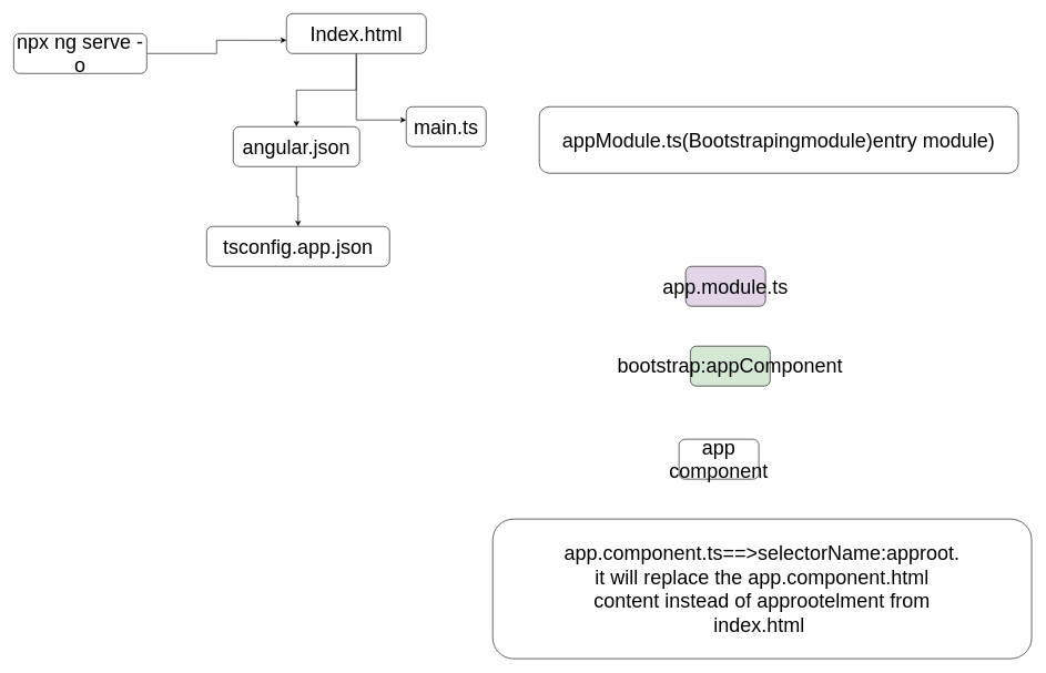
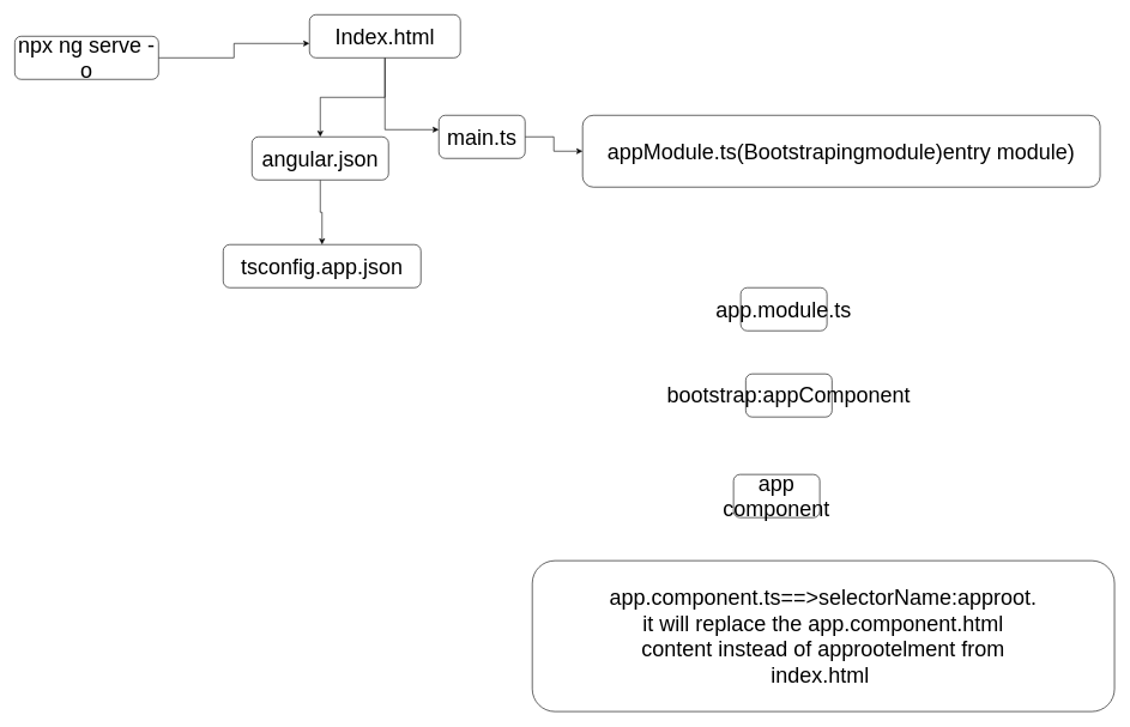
  <mxCell id="0" />
  <mxCell id="1" parent="0" />
  <mxCell id="2" value="" style="edgeStyle=orthogonalEdgeStyle;rounded=0;orthogonalLoop=1;jettySize=auto;html=1;fontSize=30;" parent="1" source="4" target="6" edge="1"><mxGeometry relative="1" as="geometry"><Array as="points"><mxPoint x="535" y="180" /></Array></mxGeometry></mxCell>
  <mxCell id="3" value="" style="edgeStyle=orthogonalEdgeStyle;rounded=0;orthogonalLoop=1;jettySize=auto;html=1;fontSize=30;" parent="1" source="4" target="8" edge="1"><mxGeometry relative="1" as="geometry" /></mxCell>
  <mxCell id="4" value="Index.html" style="rounded=1;whiteSpace=wrap;html=1;fontSize=30;" parent="1" vertex="1"><mxGeometry x="430" y="20" width="210" height="60" as="geometry" /></mxCell>
+ <mxCell id="5" value="" style="edgeStyle=orthogonalEdgeStyle;rounded=0;orthogonalLoop=1;jettySize=auto;html=1;fontSize=30;" parent="1" source="6" target="12" edge="1"><mxGeometry relative="1" as="geometry" /></mxCell>
  <mxCell id="6" value="main.ts" style="whiteSpace=wrap;html=1;fontSize=30;rounded=1;" parent="1" vertex="1"><mxGeometry x="610" y="160" width="120" height="60" as="geometry" /></mxCell>
  <mxCell id="7" value="" style="edgeStyle=orthogonalEdgeStyle;rounded=0;orthogonalLoop=1;jettySize=auto;html=1;fontSize=30;" parent="1" source="8" target="9" edge="1"><mxGeometry relative="1" as="geometry" /></mxCell>
  <mxCell id="8" value="angular.json" style="whiteSpace=wrap;html=1;fontSize=30;rounded=1;" parent="1" vertex="1"><mxGeometry x="350" y="190" width="190" height="60" as="geometry" /></mxCell>
  <mxCell id="9" value="tsconfig.app.json" style="whiteSpace=wrap;html=1;fontSize=30;rounded=1;" parent="1" vertex="1"><mxGeometry x="310" y="340" width="275" height="60" as="geometry" /></mxCell>
  <mxCell id="10" style="edgeStyle=orthogonalEdgeStyle;rounded=0;orthogonalLoop=1;jettySize=auto;html=1;entryX=0;entryY=0.667;entryDx=0;entryDy=0;entryPerimeter=0;fontSize=30;" parent="1" source="11" target="4" edge="1"><mxGeometry relative="1" as="geometry" /></mxCell>
  <mxCell id="11" value="npx ng serve -o" style="rounded=1;whiteSpace=wrap;html=1;fontSize=30;" parent="1" vertex="1"><mxGeometry x="20" y="50" width="200" height="60" as="geometry" /></mxCell>
  <mxCell id="12" value="appModule.ts(Bootstrapingmodule)entry module)" style="whiteSpace=wrap;html=1;fontSize=30;rounded=1;" parent="1" vertex="1"><mxGeometry x="810" y="160" width="720" height="100" as="geometry" /></mxCell>
- <mxCell id="13" value="app.module.ts" style="whiteSpace=wrap;html=1;fontSize=30;rounded=1;fillColor=#e1d5e7;" parent="1" vertex="1"><mxGeometry x="1030" y="400" width="120" height="60" as="geometry" /></mxCell>
- <mxCell id="14" value="bootstrap:appComponent" style="whiteSpace=wrap;html=1;fontSize=30;rounded=1;fillColor=#d5e8d4;" parent="1" vertex="1"><mxGeometry x="1037" y="520" width="120" height="60" as="geometry" /></mxCell>
+ <mxCell id="13" value="app.module.ts" style="whiteSpace=wrap;html=1;fontSize=30;rounded=1;" parent="1" vertex="1"><mxGeometry x="1030" y="400" width="120" height="60" as="geometry" /></mxCell>
+ <mxCell id="14" value="bootstrap:appComponent" style="whiteSpace=wrap;html=1;fontSize=30;rounded=1;" parent="1" vertex="1"><mxGeometry x="1037" y="520" width="120" height="60" as="geometry" /></mxCell>
  <mxCell id="15" value="app component" style="whiteSpace=wrap;html=1;fontSize=30;rounded=1;" parent="1" vertex="1"><mxGeometry x="1020" y="660" width="120" height="60" as="geometry" /></mxCell>
  <mxCell id="16" value="app.component.ts==&amp;gt;selectorName:approot.&lt;br&gt;it will replace the app.component.html&lt;br&gt;content&amp;nbsp;instead&amp;nbsp;of&amp;nbsp;approotelment&amp;nbsp;from&lt;br&gt;index.html&amp;nbsp;" style="whiteSpace=wrap;html=1;fontSize=30;rounded=1;" parent="1" vertex="1"><mxGeometry x="740" y="780" width="810" height="210" as="geometry" /></mxCell>
